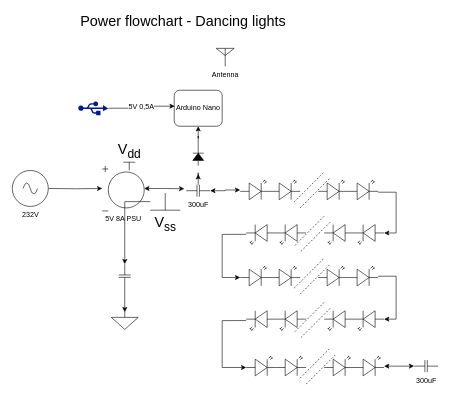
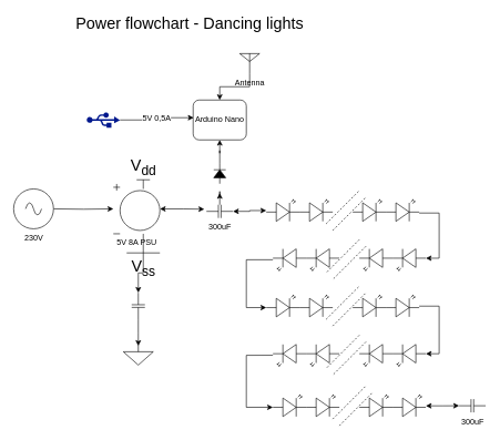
  <mxCell id="0" />
  <mxCell id="1" parent="0" />
  <mxCell id="2" style="edgeStyle=orthogonalEdgeStyle;rounded=0;orthogonalLoop=1;jettySize=auto;html=1;entryX=0;entryY=0.5;entryDx=0;entryDy=0;entryPerimeter=0;" edge="1" parent="1" target="5"><mxGeometry relative="1" as="geometry"><mxPoint x="80" y="313.75" as="sourcePoint" /></mxGeometry></mxCell>
- <mxCell id="3" value="232V" style="pointerEvents=1;verticalLabelPosition=bottom;shadow=0;dashed=0;align=center;html=1;verticalAlign=top;shape=mxgraph.electrical.signal_sources.source;aspect=fixed;points=[[0.5,0,0],[1,0.5,0],[0.5,1,0],[0,0.5,0]];elSignalType=ac;" vertex="1" parent="1"><mxGeometry x="20" y="283.75" width="60" height="60" as="geometry" /></mxCell>
+ <mxCell id="3" value="230V" style="pointerEvents=1;verticalLabelPosition=bottom;shadow=0;dashed=0;align=center;html=1;verticalAlign=top;shape=mxgraph.electrical.signal_sources.source;aspect=fixed;points=[[0.5,0,0],[1,0.5,0],[0.5,1,0],[0,0.5,0]];elSignalType=ac;" vertex="1" parent="1"><mxGeometry x="20" y="283.75" width="60" height="60" as="geometry" /></mxCell>
  <mxCell id="4" style="edgeStyle=orthogonalEdgeStyle;rounded=0;orthogonalLoop=1;jettySize=auto;html=1;entryX=-0.082;entryY=0.339;entryDx=0;entryDy=0;entryPerimeter=0;fontFamily=Helvetica;fontSize=12;startArrow=classic;startFill=1;endArrow=classic;endFill=1;" edge="1" parent="1" source="5" target="63"><mxGeometry relative="1" as="geometry" /></mxCell>
  <mxCell id="5" value="5V 8A PSU" style="pointerEvents=1;verticalLabelPosition=bottom;shadow=0;dashed=0;align=center;html=1;verticalAlign=top;shape=mxgraph.electrical.signal_sources.dc_source_1;" vertex="1" parent="1"><mxGeometry x="170" y="276.25" width="70" height="75" as="geometry" /></mxCell>
  <mxCell id="6" style="edgeStyle=orthogonalEdgeStyle;rounded=0;orthogonalLoop=1;jettySize=auto;html=1;entryX=0.5;entryY=1;entryDx=0;entryDy=0;fontFamily=Helvetica;fontSize=12;startArrow=none;startFill=0;endArrow=classic;endFill=1;" edge="1" parent="1" source="7" target="9"><mxGeometry relative="1" as="geometry" /></mxCell>
  <mxCell id="7" value="" style="pointerEvents=1;fillColor=strokeColor;verticalLabelPosition=bottom;shadow=0;dashed=0;align=center;html=1;verticalAlign=top;shape=mxgraph.electrical.diodes.diode;rotation=-90;" vertex="1" parent="1"><mxGeometry x="315" y="251.88" width="30" height="18.12" as="geometry" /></mxCell>
  <mxCell id="8" value="" style="pointerEvents=1;verticalLabelPosition=bottom;shadow=0;dashed=0;align=center;html=1;verticalAlign=top;shape=mxgraph.electrical.signal_sources.signal_ground;" vertex="1" parent="1"><mxGeometry x="185" y="518.75" width="45" height="30" as="geometry" /></mxCell>
  <mxCell id="9" value="Arduino Nano" style="whiteSpace=wrap;html=1;rounded=1;" vertex="1" parent="1"><mxGeometry x="290" y="150" width="80" height="60" as="geometry" /></mxCell>
  <mxCell id="10" value="" style="group;rotation=-180;" vertex="1" connectable="0" parent="1"><mxGeometry x="410" y="360" width="230" height="60" as="geometry" /></mxCell>
  <mxCell id="11" value="" style="verticalLabelPosition=bottom;shadow=0;dashed=0;align=center;html=1;verticalAlign=top;shape=mxgraph.electrical.opto_electronics.led_2;pointerEvents=1;rotation=-180;" vertex="1" parent="10"><mxGeometry x="180" y="14" width="50" height="32.5" as="geometry" /></mxCell>
  <mxCell id="12" value="" style="endArrow=none;dashed=1;html=1;rounded=0;" edge="1" parent="10"><mxGeometry width="50" height="50" relative="1" as="geometry"><mxPoint x="130" as="sourcePoint" /><mxPoint x="80" y="50" as="targetPoint" /></mxGeometry></mxCell>
  <mxCell id="13" value="" style="group" vertex="1" connectable="0" parent="10"><mxGeometry x="-3.553e-15" y="10" width="180" height="50" as="geometry" /></mxCell>
  <mxCell id="14" value="" style="verticalLabelPosition=bottom;shadow=0;dashed=0;align=center;html=1;verticalAlign=top;shape=mxgraph.electrical.opto_electronics.led_2;pointerEvents=1;rotation=-180;" vertex="1" parent="13"><mxGeometry x="50" y="4" width="50" height="32.5" as="geometry" /></mxCell>
  <mxCell id="15" value="" style="verticalLabelPosition=bottom;shadow=0;dashed=0;align=center;html=1;verticalAlign=top;shape=mxgraph.electrical.opto_electronics.led_2;pointerEvents=1;rotation=-180;" vertex="1" parent="13"><mxGeometry x="130" y="4" width="50" height="32.5" as="geometry" /></mxCell>
  <mxCell id="16" value="" style="verticalLabelPosition=bottom;shadow=0;dashed=0;align=center;html=1;verticalAlign=top;shape=mxgraph.electrical.opto_electronics.led_2;pointerEvents=1;rotation=-180;" vertex="1" parent="13"><mxGeometry x="3.553e-15" y="4" width="50" height="32.5" as="geometry" /></mxCell>
  <mxCell id="17" value="" style="endArrow=none;dashed=1;html=1;rounded=0;" edge="1" parent="13"><mxGeometry width="50" height="50" relative="1" as="geometry"><mxPoint x="140" as="sourcePoint" /><mxPoint x="90" y="50" as="targetPoint" /></mxGeometry></mxCell>
  <mxCell id="18" style="edgeStyle=orthogonalEdgeStyle;rounded=0;orthogonalLoop=1;jettySize=auto;html=1;entryX=0;entryY=0.57;entryDx=0;entryDy=0;entryPerimeter=0;fontFamily=Helvetica;fontSize=12;" edge="1" parent="1" source="26" target="11"><mxGeometry relative="1" as="geometry"><Array as="points"><mxPoint x="660" y="320" /><mxPoint x="660" y="388" /></Array></mxGeometry></mxCell>
  <mxCell id="19" value="" style="group" vertex="1" connectable="0" parent="1"><mxGeometry x="400" y="286.25" width="230" height="60" as="geometry" /></mxCell>
  <mxCell id="20" value="" style="endArrow=none;dashed=1;html=1;rounded=0;" edge="1" parent="19"><mxGeometry width="50" height="50" relative="1" as="geometry"><mxPoint x="90" y="50" as="sourcePoint" /><mxPoint x="140" as="targetPoint" /></mxGeometry></mxCell>
  <mxCell id="21" value="" style="endArrow=none;dashed=1;html=1;rounded=0;" edge="1" parent="19"><mxGeometry width="50" height="50" relative="1" as="geometry"><mxPoint x="100" y="60" as="sourcePoint" /><mxPoint x="150" y="10" as="targetPoint" /></mxGeometry></mxCell>
  <mxCell id="22" value="" style="group" vertex="1" connectable="0" parent="19"><mxGeometry y="13.75" width="230" height="32.5" as="geometry" /></mxCell>
  <mxCell id="23" value="" style="verticalLabelPosition=bottom;shadow=0;dashed=0;align=center;html=1;verticalAlign=top;shape=mxgraph.electrical.opto_electronics.led_2;pointerEvents=1;" vertex="1" parent="22"><mxGeometry x="130" width="50" height="32.5" as="geometry" /></mxCell>
  <mxCell id="24" value="" style="verticalLabelPosition=bottom;shadow=0;dashed=0;align=center;html=1;verticalAlign=top;shape=mxgraph.electrical.opto_electronics.led_2;pointerEvents=1;" vertex="1" parent="22"><mxGeometry x="50" width="50" height="32.5" as="geometry" /></mxCell>
  <mxCell id="25" value="" style="verticalLabelPosition=bottom;shadow=0;dashed=0;align=center;html=1;verticalAlign=top;shape=mxgraph.electrical.opto_electronics.led_2;pointerEvents=1;" vertex="1" parent="22"><mxGeometry width="50" height="32.5" as="geometry" /></mxCell>
  <mxCell id="26" value="" style="verticalLabelPosition=bottom;shadow=0;dashed=0;align=center;html=1;verticalAlign=top;shape=mxgraph.electrical.opto_electronics.led_2;pointerEvents=1;" vertex="1" parent="22"><mxGeometry x="180" width="50" height="32.5" as="geometry" /></mxCell>
  <mxCell id="27" value="" style="group;rotation=-180;" vertex="1" connectable="0" parent="1"><mxGeometry x="410" y="503.75" width="230" height="60" as="geometry" /></mxCell>
  <mxCell id="28" value="" style="verticalLabelPosition=bottom;shadow=0;dashed=0;align=center;html=1;verticalAlign=top;shape=mxgraph.electrical.opto_electronics.led_2;pointerEvents=1;rotation=-180;" vertex="1" parent="27"><mxGeometry x="180" y="14" width="50" height="32.5" as="geometry" /></mxCell>
  <mxCell id="29" value="" style="endArrow=none;dashed=1;html=1;rounded=0;" edge="1" parent="27"><mxGeometry width="50" height="50" relative="1" as="geometry"><mxPoint x="130" as="sourcePoint" /><mxPoint x="80" y="50" as="targetPoint" /></mxGeometry></mxCell>
  <mxCell id="30" value="" style="group" vertex="1" connectable="0" parent="27"><mxGeometry x="-3.553e-15" y="10" width="180" height="50" as="geometry" /></mxCell>
  <mxCell id="31" value="" style="verticalLabelPosition=bottom;shadow=0;dashed=0;align=center;html=1;verticalAlign=top;shape=mxgraph.electrical.opto_electronics.led_2;pointerEvents=1;rotation=-180;" vertex="1" parent="30"><mxGeometry x="50" y="4" width="50" height="32.5" as="geometry" /></mxCell>
  <mxCell id="32" value="" style="verticalLabelPosition=bottom;shadow=0;dashed=0;align=center;html=1;verticalAlign=top;shape=mxgraph.electrical.opto_electronics.led_2;pointerEvents=1;rotation=-180;" vertex="1" parent="30"><mxGeometry x="130" y="4" width="50" height="32.5" as="geometry" /></mxCell>
  <mxCell id="33" value="" style="verticalLabelPosition=bottom;shadow=0;dashed=0;align=center;html=1;verticalAlign=top;shape=mxgraph.electrical.opto_electronics.led_2;pointerEvents=1;rotation=-180;" vertex="1" parent="30"><mxGeometry x="3.553e-15" y="4" width="50" height="32.5" as="geometry" /></mxCell>
  <mxCell id="34" value="" style="endArrow=none;dashed=1;html=1;rounded=0;" edge="1" parent="30"><mxGeometry width="50" height="50" relative="1" as="geometry"><mxPoint x="140" as="sourcePoint" /><mxPoint x="90" y="50" as="targetPoint" /></mxGeometry></mxCell>
  <mxCell id="35" value="" style="group" vertex="1" connectable="0" parent="1"><mxGeometry x="400" y="430" width="230" height="60" as="geometry" /></mxCell>
  <mxCell id="36" value="" style="endArrow=none;dashed=1;html=1;rounded=0;" edge="1" parent="35"><mxGeometry width="50" height="50" relative="1" as="geometry"><mxPoint x="90" y="50" as="sourcePoint" /><mxPoint x="140" as="targetPoint" /></mxGeometry></mxCell>
  <mxCell id="37" value="" style="endArrow=none;dashed=1;html=1;rounded=0;" edge="1" parent="35"><mxGeometry width="50" height="50" relative="1" as="geometry"><mxPoint x="100" y="60" as="sourcePoint" /><mxPoint x="150" y="10" as="targetPoint" /></mxGeometry></mxCell>
  <mxCell id="38" value="" style="group" vertex="1" connectable="0" parent="35"><mxGeometry y="13.75" width="230" height="32.5" as="geometry" /></mxCell>
  <mxCell id="39" value="" style="verticalLabelPosition=bottom;shadow=0;dashed=0;align=center;html=1;verticalAlign=top;shape=mxgraph.electrical.opto_electronics.led_2;pointerEvents=1;" vertex="1" parent="38"><mxGeometry x="130" width="50" height="32.5" as="geometry" /></mxCell>
  <mxCell id="40" value="" style="verticalLabelPosition=bottom;shadow=0;dashed=0;align=center;html=1;verticalAlign=top;shape=mxgraph.electrical.opto_electronics.led_2;pointerEvents=1;" vertex="1" parent="38"><mxGeometry x="50" width="50" height="32.5" as="geometry" /></mxCell>
  <mxCell id="41" value="" style="verticalLabelPosition=bottom;shadow=0;dashed=0;align=center;html=1;verticalAlign=top;shape=mxgraph.electrical.opto_electronics.led_2;pointerEvents=1;" vertex="1" parent="38"><mxGeometry width="50" height="32.5" as="geometry" /></mxCell>
  <mxCell id="42" value="" style="verticalLabelPosition=bottom;shadow=0;dashed=0;align=center;html=1;verticalAlign=top;shape=mxgraph.electrical.opto_electronics.led_2;pointerEvents=1;" vertex="1" parent="38"><mxGeometry x="180" width="50" height="32.5" as="geometry" /></mxCell>
  <mxCell id="43" value="" style="group" vertex="1" connectable="0" parent="1"><mxGeometry x="410" y="580" width="230" height="60" as="geometry" /></mxCell>
  <mxCell id="44" value="" style="endArrow=none;dashed=1;html=1;rounded=0;" edge="1" parent="43"><mxGeometry width="50" height="50" relative="1" as="geometry"><mxPoint x="90" y="50" as="sourcePoint" /><mxPoint x="140" as="targetPoint" /></mxGeometry></mxCell>
  <mxCell id="45" value="" style="endArrow=none;dashed=1;html=1;rounded=0;" edge="1" parent="43"><mxGeometry width="50" height="50" relative="1" as="geometry"><mxPoint x="100" y="60" as="sourcePoint" /><mxPoint x="150" y="10" as="targetPoint" /></mxGeometry></mxCell>
  <mxCell id="46" value="" style="group" vertex="1" connectable="0" parent="43"><mxGeometry y="13.75" width="230" height="32.5" as="geometry" /></mxCell>
  <mxCell id="47" value="" style="verticalLabelPosition=bottom;shadow=0;dashed=0;align=center;html=1;verticalAlign=top;shape=mxgraph.electrical.opto_electronics.led_2;pointerEvents=1;" vertex="1" parent="46"><mxGeometry x="130" width="50" height="32.5" as="geometry" /></mxCell>
  <mxCell id="48" value="" style="verticalLabelPosition=bottom;shadow=0;dashed=0;align=center;html=1;verticalAlign=top;shape=mxgraph.electrical.opto_electronics.led_2;pointerEvents=1;" vertex="1" parent="46"><mxGeometry x="50" width="50" height="32.5" as="geometry" /></mxCell>
  <mxCell id="49" value="" style="verticalLabelPosition=bottom;shadow=0;dashed=0;align=center;html=1;verticalAlign=top;shape=mxgraph.electrical.opto_electronics.led_2;pointerEvents=1;" vertex="1" parent="46"><mxGeometry width="50" height="32.5" as="geometry" /></mxCell>
  <mxCell id="50" value="" style="verticalLabelPosition=bottom;shadow=0;dashed=0;align=center;html=1;verticalAlign=top;shape=mxgraph.electrical.opto_electronics.led_2;pointerEvents=1;" vertex="1" parent="46"><mxGeometry x="180" width="50" height="32.5" as="geometry" /></mxCell>
  <mxCell id="51" style="edgeStyle=orthogonalEdgeStyle;rounded=0;orthogonalLoop=1;jettySize=auto;html=1;entryX=0;entryY=0.57;entryDx=0;entryDy=0;entryPerimeter=0;fontFamily=Helvetica;fontSize=12;" edge="1" parent="1" source="16" target="41"><mxGeometry relative="1" as="geometry"><Array as="points"><mxPoint x="370" y="390" /><mxPoint x="370" y="462" /></Array></mxGeometry></mxCell>
  <mxCell id="52" style="edgeStyle=orthogonalEdgeStyle;rounded=0;orthogonalLoop=1;jettySize=auto;html=1;entryX=0;entryY=0.57;entryDx=0;entryDy=0;entryPerimeter=0;fontFamily=Helvetica;fontSize=12;" edge="1" parent="1" source="42" target="28"><mxGeometry relative="1" as="geometry"><Array as="points"><mxPoint x="660" y="460" /><mxPoint x="660" y="532" /></Array></mxGeometry></mxCell>
  <mxCell id="53" style="edgeStyle=orthogonalEdgeStyle;rounded=0;orthogonalLoop=1;jettySize=auto;html=1;entryX=0;entryY=0.57;entryDx=0;entryDy=0;entryPerimeter=0;fontFamily=Helvetica;fontSize=12;" edge="1" parent="1" source="33" target="49"><mxGeometry relative="1" as="geometry"><Array as="points"><mxPoint x="370" y="534" /><mxPoint x="370" y="612" /></Array></mxGeometry></mxCell>
- <mxCell id="54" value="Power flowchart - Dancing lights" style="text;html=1;strokeColor=none;fillColor=none;align=center;verticalAlign=middle;whiteSpace=wrap;rounded=0;fontFamily=Helvetica;fontSize=24;" vertex="1" parent="1"><mxGeometry x="110" y="20" width="390" height="30" as="geometry" /></mxCell>
+ <mxCell id="54" value="Power flowchart - Dancing lights" style="text;html=1;strokeColor=none;fillColor=none;align=center;verticalAlign=middle;whiteSpace=wrap;rounded=0;fontFamily=Helvetica;fontSize=24;" vertex="1" parent="1"><mxGeometry x="90" y="20" width="390" height="30" as="geometry" /></mxCell>
  <mxCell id="55" value="300uF" style="pointerEvents=1;verticalLabelPosition=bottom;shadow=0;dashed=0;align=center;html=1;verticalAlign=top;shape=mxgraph.electrical.capacitors.capacitor_1;rotation=0;" vertex="1" parent="1"><mxGeometry x="690" y="600" width="40" height="20" as="geometry" /></mxCell>
+ <mxCell id="56" style="edgeStyle=orthogonalEdgeStyle;rounded=0;orthogonalLoop=1;jettySize=auto;html=1;entryX=0.5;entryY=0;entryDx=0;entryDy=0;fontFamily=Helvetica;fontSize=12;startArrow=none;startFill=0;endArrow=classic;endFill=1;" edge="1" parent="1" source="57" target="9"><mxGeometry relative="1" as="geometry" /></mxCell>
  <mxCell id="57" value="Antenna" style="verticalLabelPosition=bottom;shadow=0;dashed=0;align=center;html=1;verticalAlign=top;shape=mxgraph.electrical.radio.aerial_-_antenna_2;fontFamily=Helvetica;fontSize=12;" vertex="1" parent="1"><mxGeometry x="360" y="80" width="30" height="30" as="geometry" /></mxCell>
  <mxCell id="58" value="V&lt;sub&gt;dd&lt;/sub&gt;" style="verticalLabelPosition=top;verticalAlign=bottom;shape=mxgraph.electrical.signal_sources.vdd;shadow=0;dashed=0;align=center;strokeWidth=1;fontSize=24;html=1;flipV=1;fontFamily=Helvetica;" vertex="1" parent="1"><mxGeometry x="205" y="270" width="20" height="13.75" as="geometry" /></mxCell>
  <mxCell id="59" style="edgeStyle=orthogonalEdgeStyle;rounded=0;orthogonalLoop=1;jettySize=auto;html=1;entryX=0;entryY=0.5;entryDx=0;entryDy=0;entryPerimeter=0;fontFamily=Helvetica;fontSize=12;startArrow=none;startFill=0;endArrow=classic;endFill=1;" edge="1" parent="1" source="60" target="68"><mxGeometry relative="1" as="geometry" /></mxCell>
- <mxCell id="60" value="V&lt;sub&gt;ss&lt;/sub&gt;" style="pointerEvents=1;verticalLabelPosition=bottom;shadow=0;dashed=0;align=center;html=1;verticalAlign=top;shape=mxgraph.electrical.signal_sources.vss2;fontSize=24;flipV=1;fontFamily=Helvetica;" vertex="1" parent="1"><mxGeometry x="250" y="321.25" width="50" height="28.75" as="geometry" /></mxCell>
+ <mxCell id="60" value="V&lt;sub&gt;ss&lt;/sub&gt;" style="pointerEvents=1;verticalLabelPosition=bottom;shadow=0;dashed=0;align=center;html=1;verticalAlign=top;shape=mxgraph.electrical.signal_sources.vss2;fontSize=24;flipV=1;fontFamily=Helvetica;" vertex="1" parent="1"><mxGeometry x="190" y="351.25" width="50" height="28.75" as="geometry" /></mxCell>
  <mxCell id="61" style="edgeStyle=orthogonalEdgeStyle;rounded=0;orthogonalLoop=1;jettySize=auto;html=1;entryX=0;entryY=0.5;entryDx=0;entryDy=0;entryPerimeter=0;fontFamily=Helvetica;fontSize=12;startArrow=classic;startFill=1;endArrow=classic;endFill=1;" edge="1" parent="1" source="50" target="55"><mxGeometry relative="1" as="geometry" /></mxCell>
  <mxCell id="62" style="edgeStyle=orthogonalEdgeStyle;rounded=0;orthogonalLoop=1;jettySize=auto;html=1;entryX=-0.469;entryY=0.5;entryDx=0;entryDy=0;entryPerimeter=0;fontFamily=Helvetica;fontSize=12;startArrow=none;startFill=0;endArrow=classic;endFill=1;" edge="1" parent="1" source="63" target="7"><mxGeometry relative="1" as="geometry" /></mxCell>
  <mxCell id="63" value="300uF" style="pointerEvents=1;verticalLabelPosition=bottom;shadow=0;dashed=0;align=center;html=1;verticalAlign=top;shape=mxgraph.electrical.capacitors.capacitor_1;rotation=0;" vertex="1" parent="1"><mxGeometry x="310" y="307.5" width="40" height="20" as="geometry" /></mxCell>
  <mxCell id="64" style="edgeStyle=orthogonalEdgeStyle;rounded=0;orthogonalLoop=1;jettySize=auto;html=1;entryX=1;entryY=0.5;entryDx=0;entryDy=0;entryPerimeter=0;fontFamily=Helvetica;fontSize=12;startArrow=classic;startFill=1;endArrow=classic;endFill=1;" edge="1" parent="1" source="25" target="63"><mxGeometry relative="1" as="geometry" /></mxCell>
  <mxCell id="65" value="5V 0,5A" style="edgeStyle=orthogonalEdgeStyle;rounded=0;orthogonalLoop=1;jettySize=auto;html=1;entryX=0.009;entryY=0.443;entryDx=0;entryDy=0;entryPerimeter=0;fontFamily=Helvetica;fontSize=12;startArrow=none;startFill=0;endArrow=classic;endFill=1;" edge="1" parent="1" source="66" target="9"><mxGeometry relative="1" as="geometry" /></mxCell>
  <mxCell id="66" value="" style="sketch=0;aspect=fixed;pointerEvents=1;shadow=0;dashed=0;html=1;strokeColor=none;labelPosition=center;verticalLabelPosition=bottom;verticalAlign=top;align=center;fillColor=#00188D;shape=mxgraph.mscae.enterprise.usb;fontFamily=Helvetica;fontSize=12;" vertex="1" parent="1"><mxGeometry x="130" y="168.5" width="50" height="23" as="geometry" /></mxCell>
  <mxCell id="67" style="edgeStyle=orthogonalEdgeStyle;rounded=0;orthogonalLoop=1;jettySize=auto;html=1;fontFamily=Helvetica;fontSize=12;startArrow=none;startFill=0;endArrow=classic;endFill=1;" edge="1" parent="1" source="68"><mxGeometry relative="1" as="geometry"><mxPoint x="207.5" y="520" as="targetPoint" /></mxGeometry></mxCell>
  <mxCell id="68" value="" style="pointerEvents=1;verticalLabelPosition=bottom;shadow=0;dashed=0;align=center;html=1;verticalAlign=top;shape=mxgraph.electrical.capacitors.capacitor_1;rotation=90;" vertex="1" parent="1"><mxGeometry x="187.5" y="450" width="40" height="20" as="geometry" /></mxCell>
